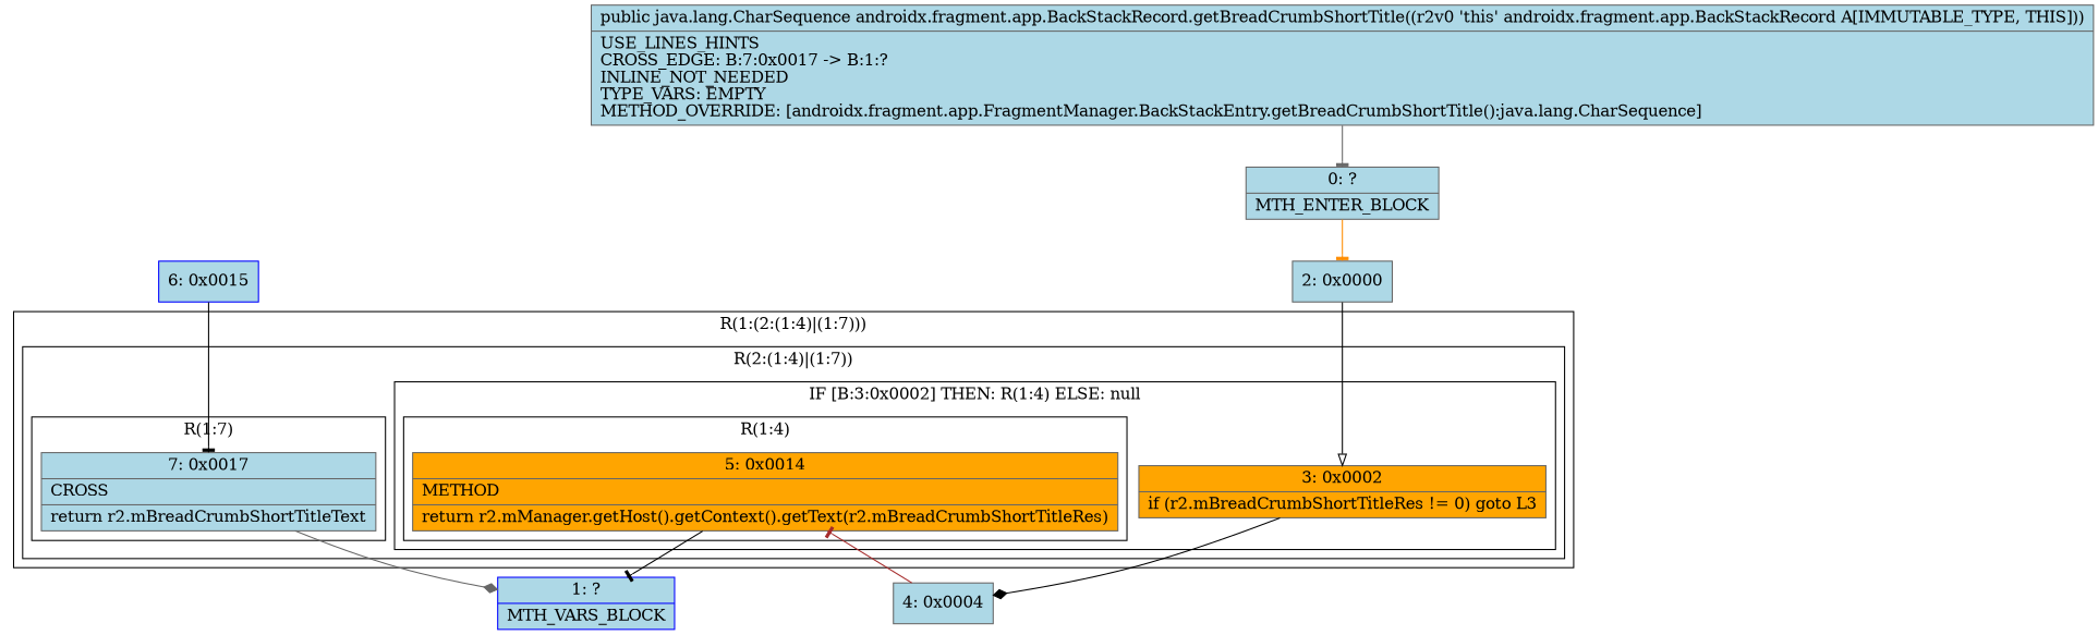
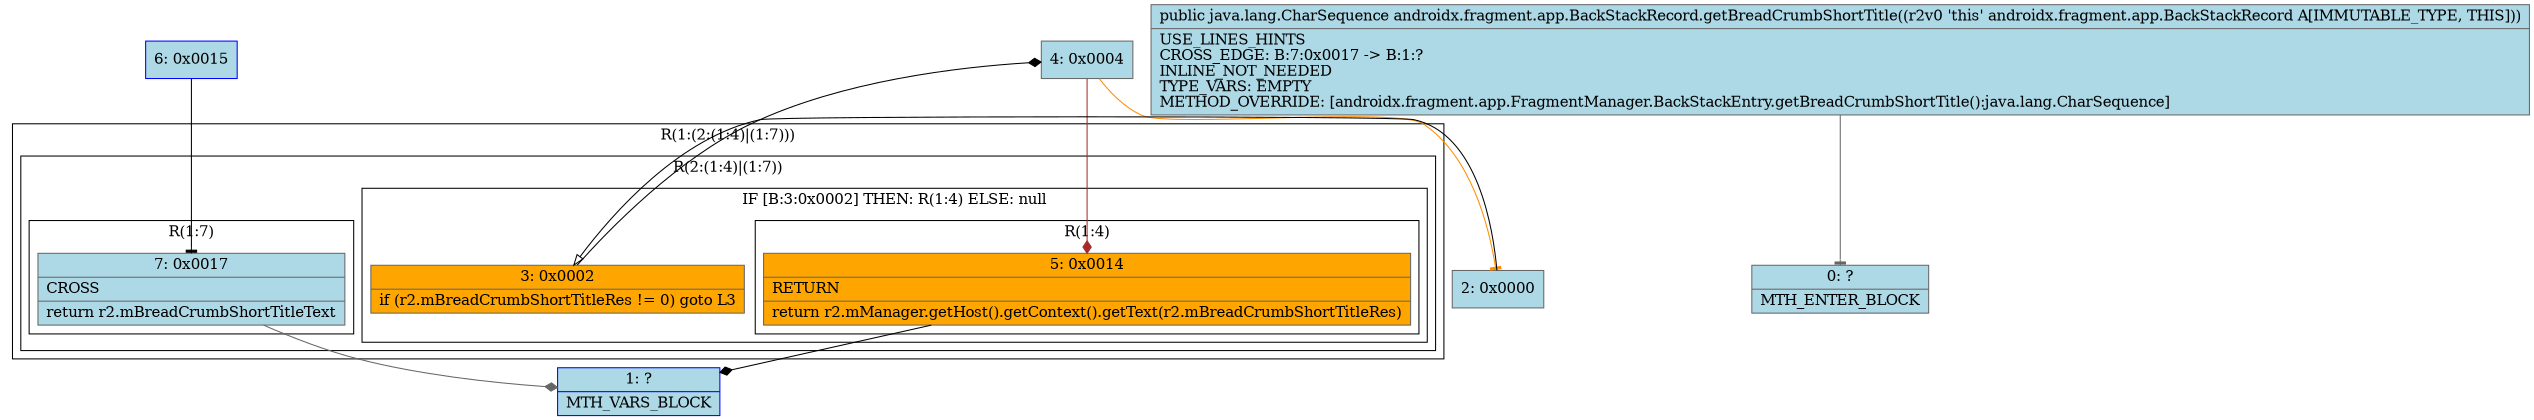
  digraph {
    node [color=gray40 fillcolor=lightblue shape=record style=filled]
    edge [arrowhead=tee color=black]
-   n1 [fillcolor=orange label="{5\:\ 0x0014|METHOD\l|return r2.mManager.getHost().getContext().getText(r2.mBreadCrumbShortTitleRes)\l}"]
+   n1 [fillcolor=orange label="{5\:\ 0x0014|RETURN\l|return r2.mManager.getHost().getContext().getText(r2.mBreadCrumbShortTitleRes)\l}"]
    n2 [fillcolor=orange label="{3\:\ 0x0002|if (r2.mBreadCrumbShortTitleRes != 0) goto L3\l}"]
    n3 [label="{7\:\ 0x0017|CROSS\l|return r2.mBreadCrumbShortTitleText\l}"]
    n4 [color=blue label="{1\:\ ?|MTH_VARS_BLOCK\l}"]
    n5 [label="{4\:\ 0x0004}"]
    n6 [color=blue label="{6\:\ 0x0015}"]
    n7 [label="{0\:\ ?|MTH_ENTER_BLOCK\l}"]
    n8 [label="{2\:\ 0x0000}"]
    n9 [label="{public java.lang.CharSequence androidx.fragment.app.BackStackRecord.getBreadCrumbShortTitle((r2v0 'this' androidx.fragment.app.BackStackRecord A[IMMUTABLE_TYPE, THIS]))  | USE_LINES_HINTS\lCROSS_EDGE: B:7:0x0017 \-\> B:1:?\lINLINE_NOT_NEEDED\lTYPE_VARS: EMPTY\lMETHOD_OVERRIDE: [androidx.fragment.app.FragmentManager.BackStackEntry.getBreadCrumbShortTitle():java.lang.CharSequence]\l}"]
    subgraph cluster_1 {
      label="R(1:(2:(1:4)|(1:7)))"
      subgraph cluster_2 {
        label="R(2:(1:4)|(1:7))"
        subgraph cluster_3 {
          label="IF [B:3:0x0002] THEN: R(1:4) ELSE: null"
          n2
          subgraph cluster_4 {
            label="R(1:4)"
            n1
          }
        }
        subgraph cluster_5 {
          label="R(1:7)"
          n3
        }
      }
    }
-   n1 -> n4
+   n1 -> n4 [arrowhead=diamond]
    n2 -> n5 [arrowhead=diamond]
    n3 -> n4 [arrowhead=diamond color=gray40]
-   n5 -> n1 [color=brown]
+   n5 -> n1 [arrowhead=diamond color=brown]
    n6 -> n3
-   n7 -> n8 [color=darkorange]
+   n5 -> n8 [color=darkorange]
    n8 -> n2 [arrowhead=onormal]
    n9 -> n7 [color=gray40]
  }
